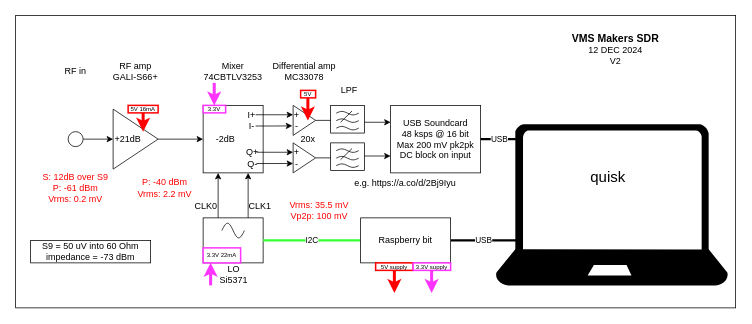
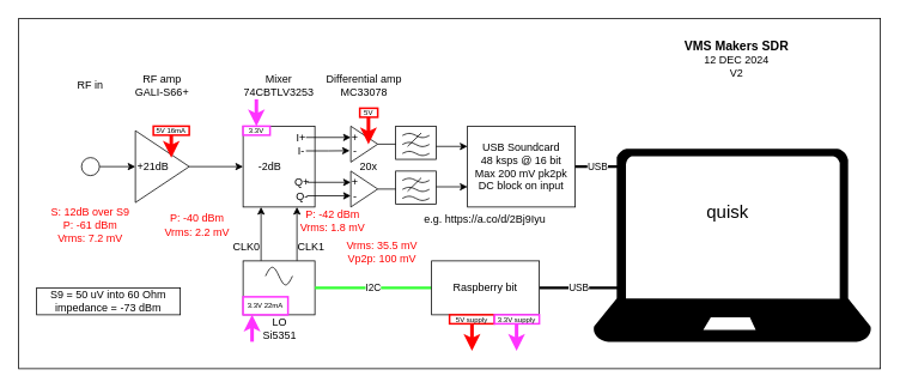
  <mxCell id="0" />
  <mxCell id="1" parent="0" />
  <mxCell id="2" value="" style="rounded=0;whiteSpace=wrap;html=1;" parent="1" vertex="1"><mxGeometry x="20" y="20" width="960" height="390" as="geometry" /></mxCell>
  <mxCell id="3" value="USB Soundcard&lt;div&gt;48 ksps @&amp;nbsp;&lt;span style=&quot;background-color: initial;&quot;&gt;16 bit&lt;/span&gt;&lt;/div&gt;&lt;div&gt;Max 200 mV pk2pk&lt;/div&gt;&lt;div&gt;DC block on input&lt;/div&gt;" style="rounded=0;whiteSpace=wrap;html=1;" parent="1" vertex="1"><mxGeometry x="520" y="140" width="120" height="90" as="geometry" /></mxCell>
  <mxCell id="4" value="e.g. https://a.co/d/2Bj9Iyu" style="text;whiteSpace=wrap;" parent="1" vertex="1"><mxGeometry x="470" y="230" width="150" height="30" as="geometry" /></mxCell>
  <mxCell id="5" style="edgeStyle=orthogonalEdgeStyle;rounded=0;orthogonalLoop=1;jettySize=auto;html=1;exitX=1;exitY=0.5;exitDx=0;exitDy=0;entryX=0;entryY=0.25;entryDx=0;entryDy=0;" parent="1" source="6" target="3" edge="1"><mxGeometry relative="1" as="geometry"><mxPoint x="480" y="162.5" as="targetPoint" /><Array as="points"><mxPoint x="450" y="160" /><mxPoint x="450" y="162" /></Array></mxGeometry></mxCell>
  <mxCell id="6" value="" style="triangle;whiteSpace=wrap;html=1;" parent="1" vertex="1"><mxGeometry x="390" y="140" width="30" height="40" as="geometry" /></mxCell>
  <mxCell id="7" style="edgeStyle=orthogonalEdgeStyle;rounded=0;orthogonalLoop=1;jettySize=auto;html=1;exitX=1;exitY=0.5;exitDx=0;exitDy=0;entryX=0;entryY=0.75;entryDx=0;entryDy=0;" parent="1" source="8" target="3" edge="1"><mxGeometry relative="1" as="geometry"><mxPoint x="480" y="208" as="targetPoint" /></mxGeometry></mxCell>
  <mxCell id="8" value="" style="triangle;whiteSpace=wrap;html=1;" parent="1" vertex="1"><mxGeometry x="390" y="190" width="30" height="40" as="geometry" /></mxCell>
  <mxCell id="9" value="+&lt;div&gt;-&lt;/div&gt;" style="text;html=1;align=center;verticalAlign=middle;whiteSpace=wrap;rounded=0;" parent="1" vertex="1"><mxGeometry x="390" y="145" width="10" height="30" as="geometry" /></mxCell>
  <mxCell id="10" value="+&lt;div&gt;-&lt;/div&gt;" style="text;html=1;align=center;verticalAlign=middle;whiteSpace=wrap;rounded=0;" parent="1" vertex="1"><mxGeometry x="390" y="195" width="10" height="30" as="geometry" /></mxCell>
  <mxCell id="11" value="Differential amp&lt;div&gt;MC33078&lt;/div&gt;" style="text;html=1;align=center;verticalAlign=middle;whiteSpace=wrap;rounded=0;" parent="1" vertex="1"><mxGeometry x="355" y="80" width="100" height="30" as="geometry" /></mxCell>
  <mxCell id="12" value="" style="rounded=0;whiteSpace=wrap;html=1;" parent="1" vertex="1"><mxGeometry x="270" y="140" width="80" height="90" as="geometry" /></mxCell>
  <mxCell id="13" style="edgeStyle=orthogonalEdgeStyle;rounded=0;orthogonalLoop=1;jettySize=auto;html=1;exitX=1;exitY=0.25;exitDx=0;exitDy=0;entryX=0;entryY=0.25;entryDx=0;entryDy=0;" parent="1" source="14" target="9" edge="1"><mxGeometry relative="1" as="geometry" /></mxCell>
  <mxCell id="14" value="I+&lt;div&gt;I-&lt;/div&gt;" style="text;html=1;align=center;verticalAlign=middle;whiteSpace=wrap;rounded=0;" parent="1" vertex="1"><mxGeometry x="330" y="145" width="10" height="30" as="geometry" /></mxCell>
  <mxCell id="15" style="edgeStyle=orthogonalEdgeStyle;rounded=0;orthogonalLoop=1;jettySize=auto;html=1;exitX=1;exitY=0.25;exitDx=0;exitDy=0;entryX=0;entryY=0.25;entryDx=0;entryDy=0;" parent="1" source="17" target="10" edge="1"><mxGeometry relative="1" as="geometry" /></mxCell>
  <mxCell id="16" style="edgeStyle=orthogonalEdgeStyle;rounded=0;orthogonalLoop=1;jettySize=auto;html=1;exitX=1;exitY=0.75;exitDx=0;exitDy=0;entryX=0;entryY=0.75;entryDx=0;entryDy=0;" parent="1" source="17" target="10" edge="1"><mxGeometry relative="1" as="geometry" /></mxCell>
  <mxCell id="17" value="Q+&lt;div&gt;Q-&lt;/div&gt;" style="text;html=1;align=center;verticalAlign=middle;whiteSpace=wrap;rounded=0;" parent="1" vertex="1"><mxGeometry x="331" y="195" width="10" height="30" as="geometry" /></mxCell>
  <mxCell id="18" style="edgeStyle=orthogonalEdgeStyle;rounded=0;orthogonalLoop=1;jettySize=auto;html=1;exitX=1;exitY=0.75;exitDx=0;exitDy=0;entryX=-0.109;entryY=0.744;entryDx=0;entryDy=0;entryPerimeter=0;" parent="1" source="14" target="9" edge="1"><mxGeometry relative="1" as="geometry" /></mxCell>
  <mxCell id="19" style="edgeStyle=orthogonalEdgeStyle;rounded=0;orthogonalLoop=1;jettySize=auto;html=1;exitX=0.25;exitY=0;exitDx=0;exitDy=0;entryX=0.25;entryY=1;entryDx=0;entryDy=0;" parent="1" source="21" target="12" edge="1"><mxGeometry relative="1" as="geometry" /></mxCell>
  <mxCell id="20" style="edgeStyle=orthogonalEdgeStyle;rounded=0;orthogonalLoop=1;jettySize=auto;html=1;exitX=0.75;exitY=0;exitDx=0;exitDy=0;entryX=0.75;entryY=1;entryDx=0;entryDy=0;" parent="1" source="21" target="12" edge="1"><mxGeometry relative="1" as="geometry" /></mxCell>
  <mxCell id="21" value="" style="rounded=0;whiteSpace=wrap;html=1;" parent="1" vertex="1"><mxGeometry x="270" y="290" width="80" height="60" as="geometry" /></mxCell>
  <mxCell id="22" value="&lt;span style=&quot;background-color: initial;&quot;&gt;CLK0&lt;/span&gt;" style="text;html=1;align=center;verticalAlign=middle;whiteSpace=wrap;rounded=0;" parent="1" vertex="1"><mxGeometry x="269" y="260" width="10" height="30" as="geometry" /></mxCell>
  <mxCell id="23" value="CLK1" style="text;html=1;align=center;verticalAlign=middle;whiteSpace=wrap;rounded=0;" parent="1" vertex="1"><mxGeometry x="341" y="260" width="10" height="30" as="geometry" /></mxCell>
  <mxCell id="24" value="Mixer&lt;div&gt;74CBTLV3253&lt;/div&gt;" style="text;html=1;align=center;verticalAlign=middle;whiteSpace=wrap;rounded=0;" parent="1" vertex="1"><mxGeometry x="260" y="80" width="100" height="30" as="geometry" /></mxCell>
  <mxCell id="25" style="edgeStyle=orthogonalEdgeStyle;rounded=0;orthogonalLoop=1;jettySize=auto;html=1;exitX=1;exitY=0.5;exitDx=0;exitDy=0;entryX=0;entryY=0.5;entryDx=0;entryDy=0;" parent="1" source="26" target="12" edge="1"><mxGeometry relative="1" as="geometry" /></mxCell>
  <mxCell id="26" value="" style="triangle;whiteSpace=wrap;html=1;" parent="1" vertex="1"><mxGeometry x="150" y="145" width="60" height="80" as="geometry" /></mxCell>
  <mxCell id="27" value="RF amp&lt;div&gt;GALI-S66+&lt;/div&gt;" style="text;html=1;align=center;verticalAlign=middle;whiteSpace=wrap;rounded=0;" parent="1" vertex="1"><mxGeometry x="130" y="80" width="100" height="30" as="geometry" /></mxCell>
  <mxCell id="28" style="edgeStyle=orthogonalEdgeStyle;rounded=0;orthogonalLoop=1;jettySize=auto;html=1;exitX=1;exitY=0.5;exitDx=0;exitDy=0;entryX=0;entryY=0.5;entryDx=0;entryDy=0;" parent="1" source="29" target="26" edge="1"><mxGeometry relative="1" as="geometry" /></mxCell>
  <mxCell id="29" value="" style="ellipse;whiteSpace=wrap;html=1;aspect=fixed;" parent="1" vertex="1"><mxGeometry x="90" y="175" width="20" height="20" as="geometry" /></mxCell>
  <mxCell id="30" value="RF in" style="text;html=1;align=center;verticalAlign=middle;whiteSpace=wrap;rounded=0;" parent="1" vertex="1"><mxGeometry x="70" y="80" width="60" height="30" as="geometry" /></mxCell>
  <mxCell id="31" value="S9 = 50 uV into 60 Ohm impedance = -73 dBm" style="text;html=1;align=center;verticalAlign=middle;whiteSpace=wrap;rounded=0;strokeColor=default;" parent="1" vertex="1"><mxGeometry x="40" y="320" width="160" height="30" as="geometry" /></mxCell>
  <mxCell id="32" value="I2C" style="edgeStyle=orthogonalEdgeStyle;rounded=0;orthogonalLoop=1;jettySize=auto;html=1;exitX=0;exitY=0.5;exitDx=0;exitDy=0;entryX=1;entryY=0.5;entryDx=0;entryDy=0;endArrow=none;endFill=0;strokeColor=#33FF33;strokeWidth=3;" parent="1" source="34" target="21" edge="1"><mxGeometry relative="1" as="geometry" /></mxCell>
  <mxCell id="33" value="USB" style="edgeStyle=orthogonalEdgeStyle;rounded=0;orthogonalLoop=1;jettySize=auto;html=1;exitX=1;exitY=0.5;exitDx=0;exitDy=0;entryX=-0.007;entryY=0.818;entryDx=0;entryDy=0;entryPerimeter=0;strokeWidth=3;endArrow=none;endFill=0;" parent="1" source="34" edge="1"><mxGeometry relative="1" as="geometry"><mxPoint x="688.46" y="319.96" as="targetPoint" /></mxGeometry></mxCell>
  <mxCell id="34" value="Raspberry bit" style="rounded=0;whiteSpace=wrap;html=1;" parent="1" vertex="1"><mxGeometry x="480" y="290" width="120" height="60" as="geometry" /></mxCell>
  <mxCell id="35" value="USB" style="edgeStyle=orthogonalEdgeStyle;rounded=0;orthogonalLoop=1;jettySize=auto;html=1;exitX=1;exitY=0.5;exitDx=0;exitDy=0;endArrow=none;endFill=0;strokeWidth=3;" parent="1" source="3" edge="1"><mxGeometry relative="1" as="geometry"><mxPoint x="690" y="185" as="targetPoint" /></mxGeometry></mxCell>
  <mxCell id="36" value="&lt;font&gt;+21dB&lt;/font&gt;" style="text;html=1;align=center;verticalAlign=middle;whiteSpace=wrap;rounded=0;fontColor=#000000;" parent="1" vertex="1"><mxGeometry x="140" y="170" width="60" height="30" as="geometry" /></mxCell>
  <mxCell id="37" value="&lt;font&gt;-2dB&lt;/font&gt;" style="text;html=1;align=center;verticalAlign=middle;whiteSpace=wrap;rounded=0;fontColor=#000000;" parent="1" vertex="1"><mxGeometry x="270" y="170" width="60" height="30" as="geometry" /></mxCell>
  <mxCell id="38" value="&lt;font&gt;20x&lt;/font&gt;" style="text;html=1;align=center;verticalAlign=middle;whiteSpace=wrap;rounded=0;fontColor=#000000;" parent="1" vertex="1"><mxGeometry x="385" y="170" width="50" height="30" as="geometry" /></mxCell>
- <mxCell id="39" value="S: 12dB over S9&lt;div&gt;P: -61 dBm&lt;/div&gt;&lt;div&gt;Vrms: 0.2&lt;span style=&quot;background-color: initial;&quot;&gt;&amp;nbsp;mV&lt;/span&gt;&lt;/div&gt;" style="text;html=1;align=center;verticalAlign=middle;whiteSpace=wrap;rounded=0;fontColor=#FF0000;" parent="1" vertex="1"><mxGeometry x="40" y="235" width="120" height="30" as="geometry" /></mxCell>
+ <mxCell id="39" value="S: 12dB over S9&lt;div&gt;P: -61 dBm&lt;/div&gt;&lt;div&gt;Vrms: 7.2&lt;span style=&quot;background-color: initial;&quot;&gt;&amp;nbsp;mV&lt;/span&gt;&lt;/div&gt;" style="text;html=1;align=center;verticalAlign=middle;whiteSpace=wrap;rounded=0;fontColor=#FF0000;" parent="1" vertex="1"><mxGeometry x="40" y="235" width="120" height="30" as="geometry" /></mxCell>
  <mxCell id="40" value="&lt;div&gt;P: -40 dBm&lt;/div&gt;&lt;div&gt;Vrms: 2.2&lt;span style=&quot;background-color: initial;&quot;&gt;&amp;nbsp;mV&lt;/span&gt;&lt;/div&gt;" style="text;html=1;align=center;verticalAlign=middle;whiteSpace=wrap;rounded=0;fontColor=#FF0000;" parent="1" vertex="1"><mxGeometry x="159" y="235" width="120" height="30" as="geometry" /></mxCell>
+ <mxCell id="41" value="&lt;div&gt;P: -42 dBm&lt;/div&gt;&lt;div&gt;Vrms: 1.8&lt;span style=&quot;background-color: initial;&quot;&gt;&amp;nbsp;mV&lt;/span&gt;&lt;/div&gt;" style="text;html=1;align=center;verticalAlign=middle;whiteSpace=wrap;rounded=0;fontColor=#FF0000;" parent="1" vertex="1"><mxGeometry x="310" y="230" width="120" height="30" as="geometry" /></mxCell>
  <mxCell id="42" value="&lt;div&gt;&lt;span style=&quot;background-color: initial;&quot;&gt;Vrms: 35.5&lt;/span&gt;&lt;span style=&quot;background-color: initial;&quot;&gt;&amp;nbsp;mV&lt;/span&gt;&lt;br&gt;&lt;/div&gt;&lt;div&gt;&lt;span style=&quot;background-color: initial;&quot;&gt;Vp2p: 100 mV&lt;/span&gt;&lt;/div&gt;" style="text;html=1;align=center;verticalAlign=middle;whiteSpace=wrap;rounded=0;fontColor=#FF0000;" parent="1" vertex="1"><mxGeometry x="365" y="265" width="120" height="30" as="geometry" /></mxCell>
  <mxCell id="43" value="" style="verticalLabelPosition=bottom;html=1;verticalAlign=top;align=center;strokeColor=none;fillColor=#000000;shape=mxgraph.azure.laptop;pointerEvents=1;" parent="1" vertex="1"><mxGeometry x="660" y="165" width="310" height="215" as="geometry" /></mxCell>
  <mxCell id="44" value="3.3V 22mA" style="text;html=1;align=center;verticalAlign=middle;whiteSpace=wrap;rounded=0;strokeColor=#FF33FF;strokeWidth=2;fontSize=8;fillColor=default;" parent="1" vertex="1"><mxGeometry x="270" y="330" width="50" height="20" as="geometry" /></mxCell>
  <mxCell id="45" value="quisk" style="text;html=1;align=center;verticalAlign=middle;whiteSpace=wrap;rounded=0;fontSize=20;" parent="1" vertex="1"><mxGeometry x="780" y="220" width="60" height="30" as="geometry" /></mxCell>
  <mxCell id="46" value="3.3V" style="text;html=1;align=center;verticalAlign=middle;whiteSpace=wrap;rounded=0;strokeColor=#FF33FF;strokeWidth=2;fontSize=8;fillColor=default;" parent="1" vertex="1"><mxGeometry x="270" y="140" width="30" height="10" as="geometry" /></mxCell>
- <mxCell id="47" value="&lt;div&gt;LO&lt;/div&gt;Si5371" style="text;html=1;align=center;verticalAlign=middle;whiteSpace=wrap;rounded=0;" parent="1" vertex="1"><mxGeometry x="281" y="350" width="60" height="30" as="geometry" /></mxCell>
+ <mxCell id="47" value="&lt;div&gt;LO&lt;/div&gt;Si5351" style="text;html=1;align=center;verticalAlign=middle;whiteSpace=wrap;rounded=0;" parent="1" vertex="1"><mxGeometry x="281" y="350" width="60" height="30" as="geometry" /></mxCell>
  <mxCell id="48" style="edgeStyle=orthogonalEdgeStyle;rounded=0;orthogonalLoop=1;jettySize=auto;html=1;exitX=0.5;exitY=1;exitDx=0;exitDy=0;strokeColor=#FF0000;strokeWidth=4;" parent="1" source="49" edge="1"><mxGeometry relative="1" as="geometry"><mxPoint x="525" y="390" as="targetPoint" /></mxGeometry></mxCell>
  <mxCell id="49" value="5V supply" style="text;html=1;align=center;verticalAlign=middle;whiteSpace=wrap;rounded=0;strokeColor=#FF0000;strokeWidth=2;fontSize=8;fillColor=default;" parent="1" vertex="1"><mxGeometry x="500" y="350" width="50" height="10" as="geometry" /></mxCell>
  <mxCell id="50" value="3.3V supply" style="text;html=1;align=center;verticalAlign=middle;whiteSpace=wrap;rounded=0;strokeColor=#FF33FF;strokeWidth=2;fontSize=8;fillColor=default;" parent="1" vertex="1"><mxGeometry x="550" y="350" width="50" height="10" as="geometry" /></mxCell>
  <mxCell id="51" style="edgeStyle=orthogonalEdgeStyle;rounded=0;orthogonalLoop=1;jettySize=auto;html=1;exitX=0.5;exitY=1;exitDx=0;exitDy=0;strokeColor=#FF0000;strokeWidth=4;" parent="1" edge="1"><mxGeometry relative="1" as="geometry"><mxPoint x="190" y="175" as="targetPoint" /><mxPoint x="190" y="145" as="sourcePoint" /></mxGeometry></mxCell>
  <mxCell id="52" style="edgeStyle=orthogonalEdgeStyle;rounded=0;orthogonalLoop=1;jettySize=auto;html=1;exitX=0.5;exitY=1;exitDx=0;exitDy=0;strokeColor=#FF0000;strokeWidth=4;" parent="1" edge="1"><mxGeometry relative="1" as="geometry"><mxPoint x="409.66" y="160" as="targetPoint" /><mxPoint x="409.66" y="130" as="sourcePoint" /></mxGeometry></mxCell>
  <mxCell id="53" value="5V 16mA" style="text;html=1;align=center;verticalAlign=middle;whiteSpace=wrap;rounded=0;strokeColor=#FF0000;strokeWidth=2;fontSize=8;fillColor=default;" parent="1" vertex="1"><mxGeometry x="170" y="140" width="40" height="10" as="geometry" /></mxCell>
  <mxCell id="54" value="5V" style="text;html=1;align=center;verticalAlign=middle;whiteSpace=wrap;rounded=0;strokeColor=#FF0000;strokeWidth=2;fillColor=default;fontSize=8;" parent="1" vertex="1"><mxGeometry x="400" y="120" width="20" height="10" as="geometry" /></mxCell>
  <mxCell id="55" style="edgeStyle=orthogonalEdgeStyle;rounded=0;orthogonalLoop=1;jettySize=auto;html=1;exitX=0.5;exitY=1;exitDx=0;exitDy=0;strokeColor=#FF33FF;strokeWidth=4;" parent="1" edge="1"><mxGeometry relative="1" as="geometry"><mxPoint x="574.66" y="390" as="targetPoint" /><mxPoint x="574.66" y="360" as="sourcePoint" /></mxGeometry></mxCell>
  <mxCell id="56" style="edgeStyle=orthogonalEdgeStyle;rounded=0;orthogonalLoop=1;jettySize=auto;html=1;exitX=0.5;exitY=1;exitDx=0;exitDy=0;strokeColor=#FF33FF;strokeWidth=4;" parent="1" edge="1"><mxGeometry relative="1" as="geometry"><mxPoint x="280" y="350" as="targetPoint" /><mxPoint x="280" y="380" as="sourcePoint" /></mxGeometry></mxCell>
  <mxCell id="57" style="edgeStyle=orthogonalEdgeStyle;rounded=0;orthogonalLoop=1;jettySize=auto;html=1;exitX=0.5;exitY=1;exitDx=0;exitDy=0;strokeColor=#FF33FF;strokeWidth=4;" parent="1" edge="1"><mxGeometry relative="1" as="geometry"><mxPoint x="284.8" y="140" as="targetPoint" /><mxPoint x="284.8" y="110" as="sourcePoint" /></mxGeometry></mxCell>
  <mxCell id="58" value="" style="pointerEvents=1;verticalLabelPosition=bottom;shadow=0;dashed=0;align=center;html=1;verticalAlign=top;shape=mxgraph.electrical.waveforms.sine_wave;" parent="1" vertex="1"><mxGeometry x="295" y="293.82" width="30" height="26.18" as="geometry" /></mxCell>
  <mxCell id="59" value="&lt;font style=&quot;font-size: 14px;&quot;&gt;&lt;b&gt;VMS Makers SDR&lt;/b&gt;&lt;/font&gt;&lt;div&gt;12 DEC 2024&lt;/div&gt;&lt;div&gt;V2&lt;/div&gt;" style="text;html=1;align=center;verticalAlign=middle;whiteSpace=wrap;rounded=0;" parent="1" vertex="1"><mxGeometry x="730" y="40" width="180" height="50" as="geometry" /></mxCell>
  <mxCell id="60" value="" style="group" parent="1" vertex="1" connectable="0"><mxGeometry x="440" y="140" width="45" height="36.91" as="geometry" /></mxCell>
  <mxCell id="61" value="" style="rounded=0;whiteSpace=wrap;html=1;" parent="60" vertex="1"><mxGeometry width="45" height="36.91" as="geometry" /></mxCell>
  <mxCell id="62" value="" style="pointerEvents=1;verticalLabelPosition=bottom;shadow=0;dashed=0;align=center;html=1;verticalAlign=top;shape=mxgraph.electrical.waveforms.sine_wave;" parent="60" vertex="1"><mxGeometry x="7.5" y="7.28" width="30" height="6.18" as="geometry" /></mxCell>
  <mxCell id="63" value="" style="pointerEvents=1;verticalLabelPosition=bottom;shadow=0;dashed=0;align=center;html=1;verticalAlign=top;shape=mxgraph.electrical.waveforms.sine_wave;" parent="60" vertex="1"><mxGeometry x="7.5" y="17.28" width="30" height="6.18" as="geometry" /></mxCell>
  <mxCell id="64" value="" style="pointerEvents=1;verticalLabelPosition=bottom;shadow=0;dashed=0;align=center;html=1;verticalAlign=top;shape=mxgraph.electrical.waveforms.sine_wave;" parent="60" vertex="1"><mxGeometry x="7.5" y="27.28" width="30" height="6.18" as="geometry" /></mxCell>
  <mxCell id="65" value="" style="endArrow=none;html=1;rounded=0;exitX=0.191;exitY=0.846;exitDx=0;exitDy=0;exitPerimeter=0;entryX=0.7;entryY=0.049;entryDx=0;entryDy=0;entryPerimeter=0;" parent="60" source="63" target="62" edge="1"><mxGeometry width="50" height="50" relative="1" as="geometry"><mxPoint x="-17.5" y="53.46" as="sourcePoint" /><mxPoint x="32.5" y="3.46" as="targetPoint" /></mxGeometry></mxCell>
  <mxCell id="66" value="" style="group" parent="1" vertex="1" connectable="0"><mxGeometry x="440" y="190" width="45" height="36.91" as="geometry" /></mxCell>
  <mxCell id="67" value="" style="rounded=0;whiteSpace=wrap;html=1;" parent="66" vertex="1"><mxGeometry width="45" height="36.91" as="geometry" /></mxCell>
  <mxCell id="68" value="" style="pointerEvents=1;verticalLabelPosition=bottom;shadow=0;dashed=0;align=center;html=1;verticalAlign=top;shape=mxgraph.electrical.waveforms.sine_wave;" parent="66" vertex="1"><mxGeometry x="7.5" y="7.28" width="30" height="6.18" as="geometry" /></mxCell>
  <mxCell id="69" value="" style="pointerEvents=1;verticalLabelPosition=bottom;shadow=0;dashed=0;align=center;html=1;verticalAlign=top;shape=mxgraph.electrical.waveforms.sine_wave;" parent="66" vertex="1"><mxGeometry x="7.5" y="17.28" width="30" height="6.18" as="geometry" /></mxCell>
  <mxCell id="70" value="" style="pointerEvents=1;verticalLabelPosition=bottom;shadow=0;dashed=0;align=center;html=1;verticalAlign=top;shape=mxgraph.electrical.waveforms.sine_wave;" parent="66" vertex="1"><mxGeometry x="7.5" y="27.28" width="30" height="6.18" as="geometry" /></mxCell>
  <mxCell id="71" value="" style="endArrow=none;html=1;rounded=0;exitX=0.191;exitY=0.846;exitDx=0;exitDy=0;exitPerimeter=0;entryX=0.7;entryY=0.049;entryDx=0;entryDy=0;entryPerimeter=0;" parent="66" source="69" target="68" edge="1"><mxGeometry width="50" height="50" relative="1" as="geometry"><mxPoint x="-17.5" y="53.46" as="sourcePoint" /><mxPoint x="32.5" y="3.46" as="targetPoint" /></mxGeometry></mxCell>
- <mxCell id="72" value="LPF" style="text;html=1;align=center;verticalAlign=middle;whiteSpace=wrap;rounded=0;" parent="1" vertex="1"><mxGeometry x="440" y="110" width="50" height="20" as="geometry" /></mxCell>
